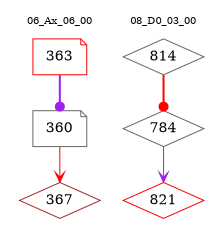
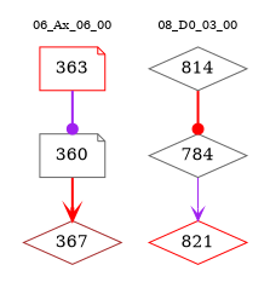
  digraph {
    node [color=gray40 shape=diamond]
    edge [arrowhead=dot color=purple style=bold]
    n1 [color=red label=363 shape=note]
    n2 [label=360 shape=note]
    n3 [color=brown label=367]
    n4 [label=814]
    n5 [label=784]
    n6 [color=red label=821]
    subgraph cluster_1 {
      color=white
      fontsize=10
      label="06_Ax_06_00"
      n1
      n2
      n3
    }
    subgraph cluster_2 {
      color=white
      fontsize=10
      label="08_D0_03_00"
      n4
      n5
      n6
    }
    n1 -> n2
-   n2 -> n3 [arrowhead=vee color=red style=solid]
+   n2 -> n3 [arrowhead=vee color=red]
    n4 -> n5 [color=red]
    n5 -> n6 [arrowhead=vee style=solid]
  }
